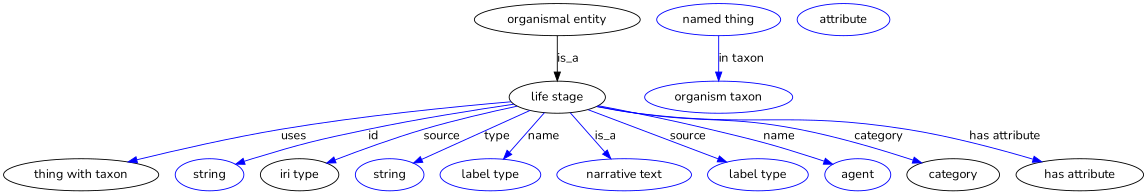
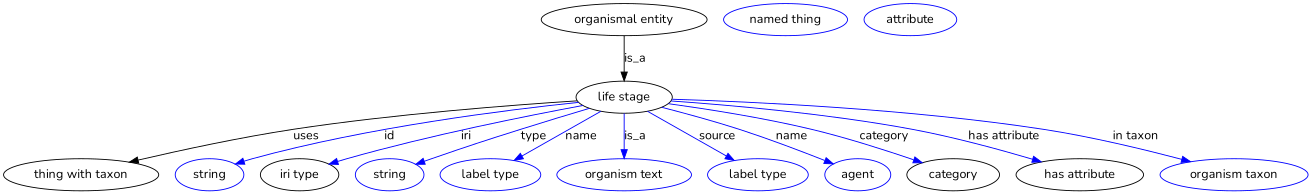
  digraph {
    fontname=Nunito
    node [fontname=Nunito color=blue]
    edge [fontname=Nunito color=blue style=solid]
    n1 [height=0.5 label="life stage" width=1.4985 color=""]
    "thing with taxon" [height=0.5 width=2.4192 color=""]
    n3 [height=0.5 label=string width=1.0652]
    n4 [color=black height=0.5 label="iri type" width=1.2277]
    n5 [height=0.5 label=string width=1.0652]
    n6 [height=0.5 label="label type" width=1.5707]
-   n7 [height=0.5 label="narrative text" width=2.0943]
+   n7 [height=0.5 label="organism text" width=2.0943]
    n8 [height=0.5 label="label type" width=1.5707]
    n9 [height=0.5 label=agent width=1.0291]
    category [height=0.5 width=1.4443 color=""]
    "has attribute" [height=0.5 width=1.9859 color=""]
    n12 [height=0.5 label="organism taxon" width=2.3109]
    "organismal entity" [height=0.5 width=2.5817 color=""]
    n14 [height=0.5 label="named thing" width=1.9318]
    n15 [height=0.5 label=attribute width=1.4443]
-   n1 -> "thing with taxon" [label=uses style=""]
+   n1 -> "thing with taxon" [label=uses color="" style=""]
    n1 -> n3 [label=id]
-   n1 -> n4 [label=source]
+   n1 -> n4 [label=iri]
    n1 -> n5 [label=type]
    n1 -> n6 [label=name]
    n1 -> n7 [label=is_a]
    n1 -> n8 [label=source]
    n1 -> n9 [label=name]
    n1 -> category [label=category]
    n1 -> "has attribute" [label="has attribute"]
-   n14 -> n12 [label="in taxon"]
+   n1 -> n12 [label="in taxon"]
    "organismal entity" -> n1 [label=is_a color="" style=""]
  }
